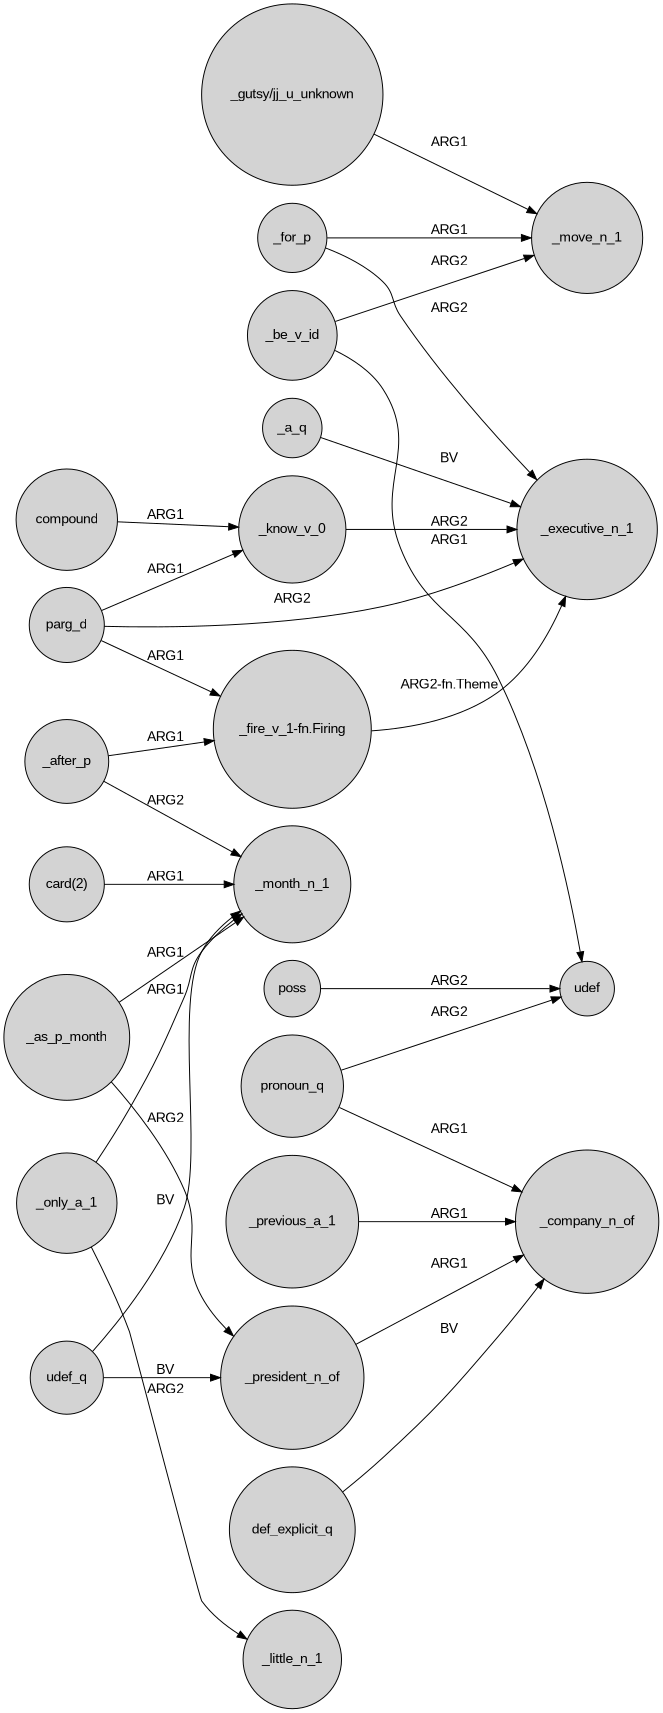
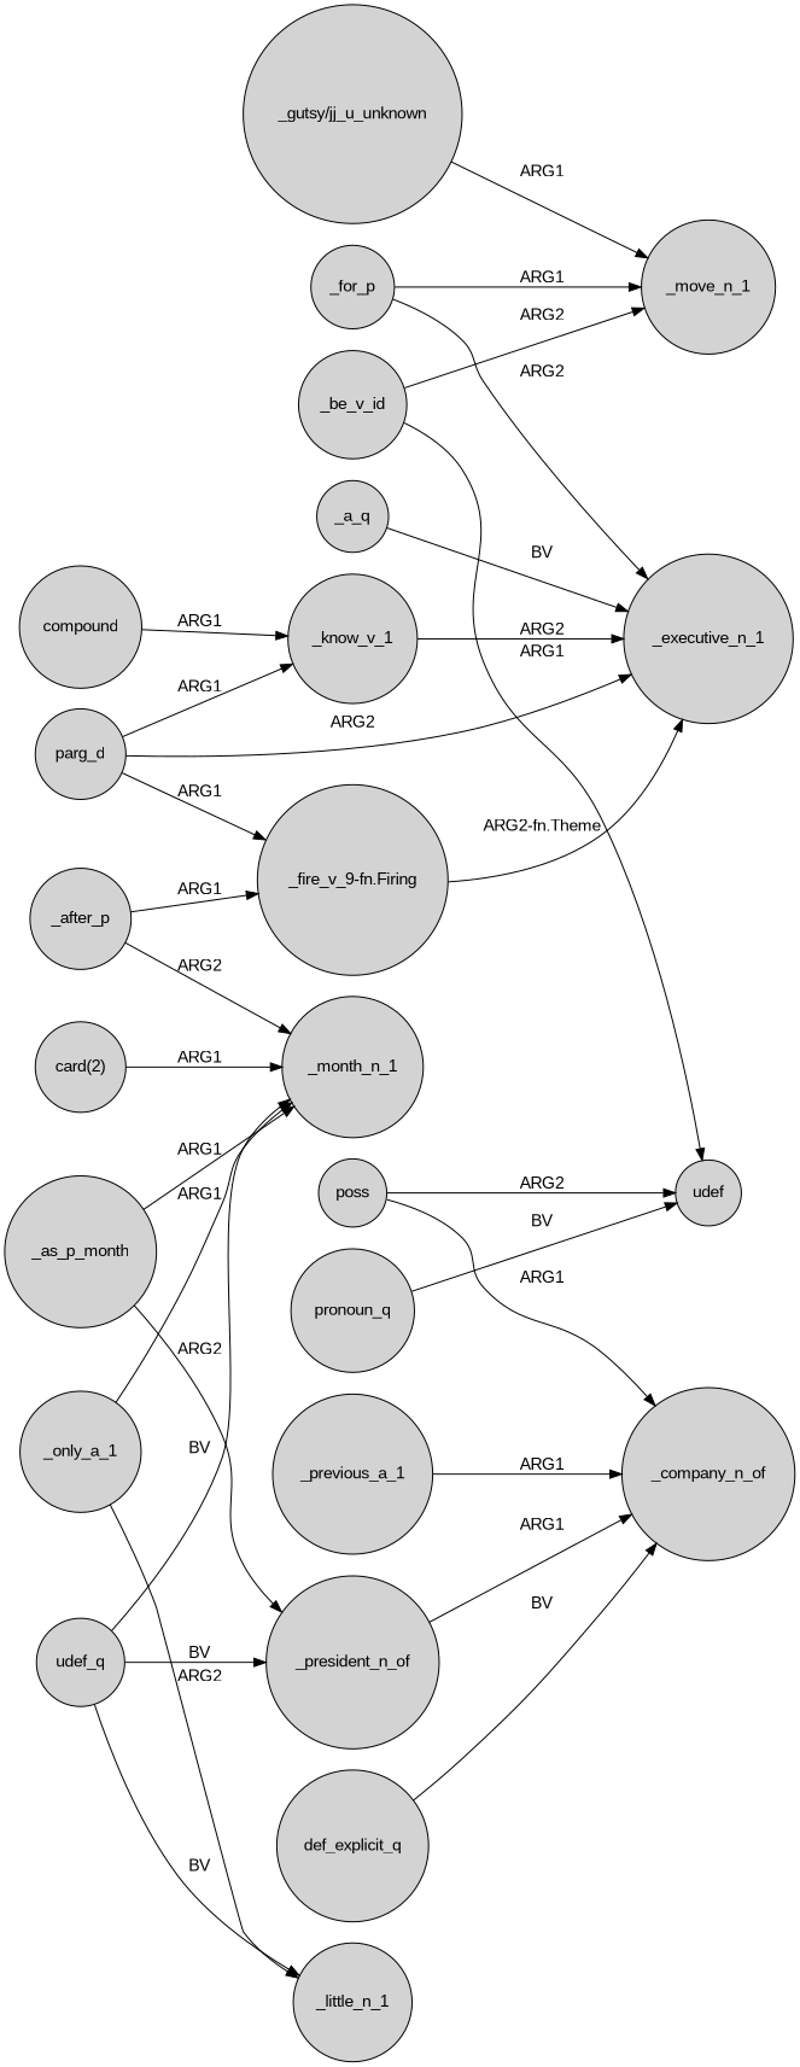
  digraph {
    fontname="Liberation Sans"
    rankdir=LR
    node [fontname="Liberation Sans" shape=circle style=filled]
    edge [fontname="Liberation Sans"]
    _be_v_id
    _move_n_1
    n3 [label=udef]
    "card(2)"
    _month_n_1
    _for_p
    _executive_n_1
    poss
    _company_n_of
    n10 [label=_as_p_month]
    _president_n_of
    "_gutsy/jj_u_unknown"
    _after_p
-   "_fire_v_1-fn.Firing"
+   "_fire_v_1-fn.Firing" [label="_fire_v_9-fn.Firing"]
    _previous_a_1
    compound
-   _know_v_1 [label=_know_v_0]
+   _know_v_1
    _only_a_1
    _little_n_1
    udef_q
    def_explicit_q
    pronoun_q
    parg_d
    _a_q
    _be_v_id -> _move_n_1 [label=ARG2]
    _be_v_id -> n3 [label=ARG1]
    "card(2)" -> _month_n_1 [label=ARG1]
    _for_p -> _move_n_1 [label=ARG1]
    _for_p -> _executive_n_1 [label=ARG2]
    poss -> n3 [label=ARG2]
-   pronoun_q -> _company_n_of [label=ARG1]
+   poss -> _company_n_of [label=ARG1]
    n10 -> _month_n_1 [label=ARG1]
    n10 -> _president_n_of [label=ARG2]
    _president_n_of -> _company_n_of [label=ARG1]
    "_gutsy/jj_u_unknown" -> _move_n_1 [label=ARG1]
    _after_p -> _month_n_1 [label=ARG2]
    _after_p -> "_fire_v_1-fn.Firing" [label=ARG1]
    "_fire_v_1-fn.Firing" -> _executive_n_1 [label="ARG2-fn.Theme"]
    _previous_a_1 -> _company_n_of [label=ARG1]
    compound -> _know_v_1 [label=ARG1]
    _know_v_1 -> _executive_n_1 [label=ARG2]
    _only_a_1 -> _month_n_1 [label=ARG1]
    _only_a_1 -> _little_n_1 [label=ARG2]
    udef_q -> _month_n_1 [label=BV]
    udef_q -> _president_n_of [label=BV]
+   udef_q -> _little_n_1 [label=BV]
    def_explicit_q -> _company_n_of [label=BV]
-   pronoun_q -> n3 [label=ARG2]
+   pronoun_q -> n3 [label=BV]
    parg_d -> _executive_n_1 [label=ARG2]
    parg_d -> "_fire_v_1-fn.Firing" [label=ARG1]
    parg_d -> _know_v_1 [label=ARG1]
    _a_q -> _executive_n_1 [label=BV]
  }
